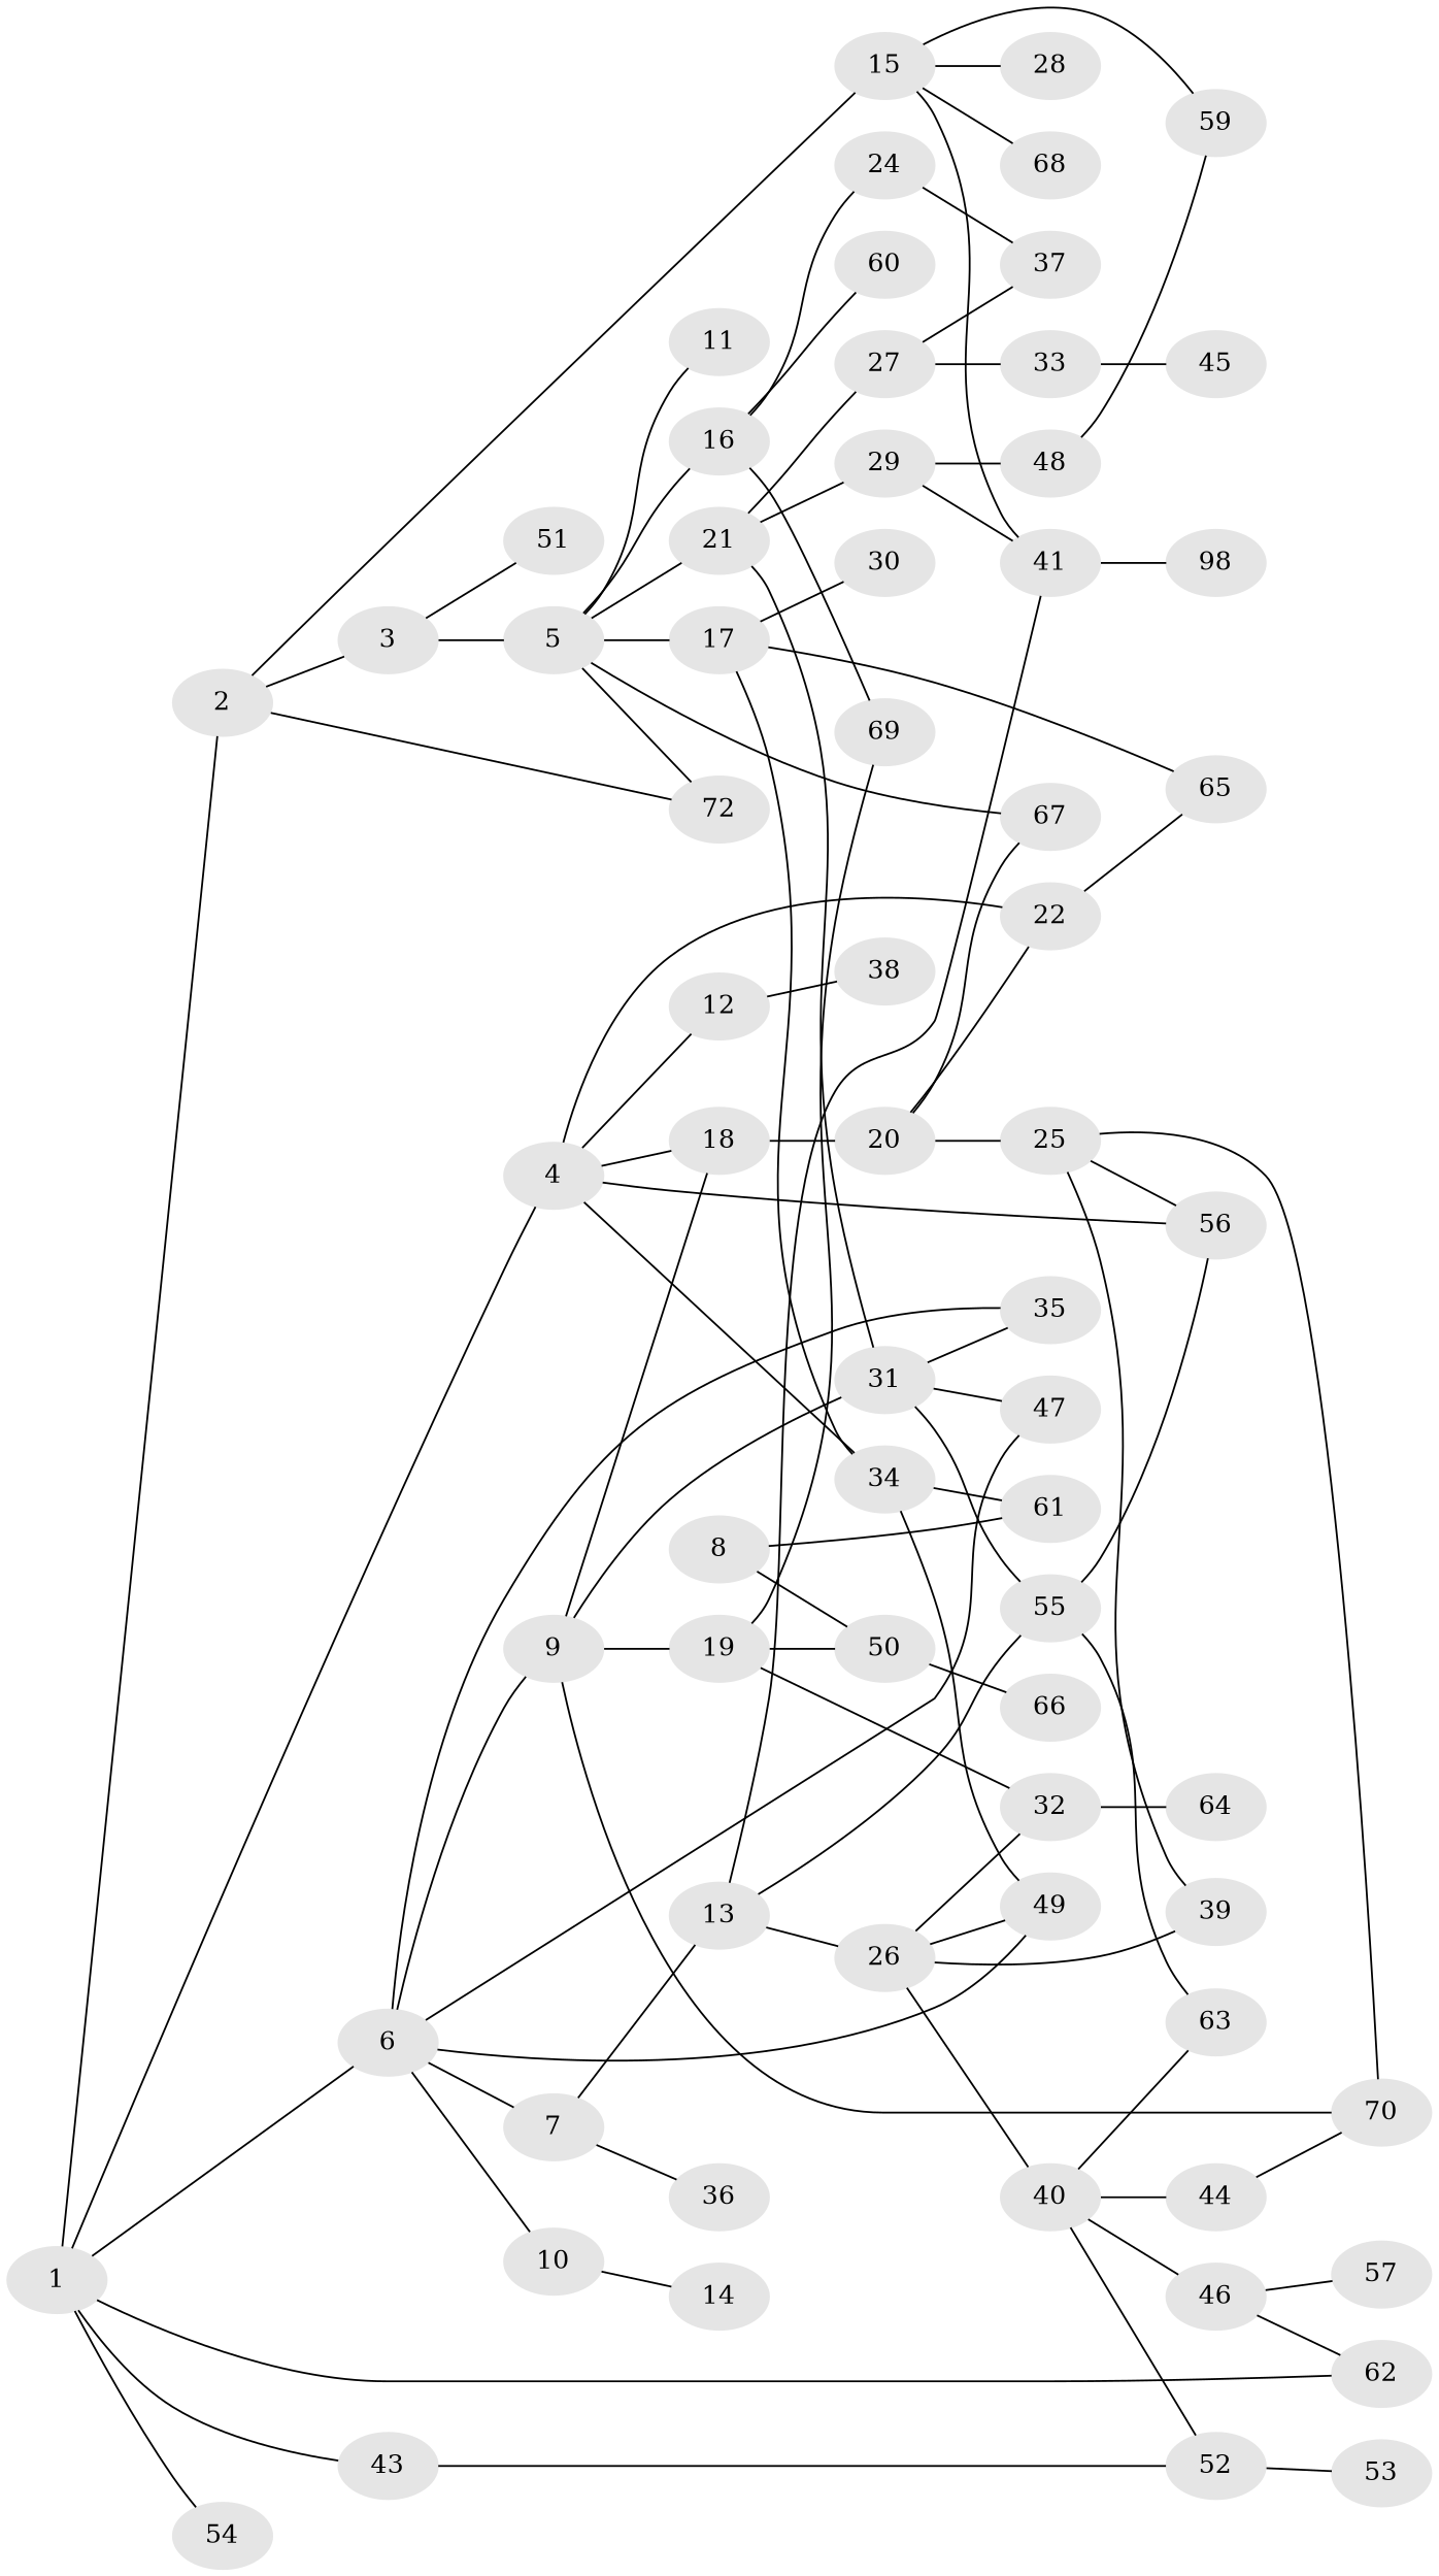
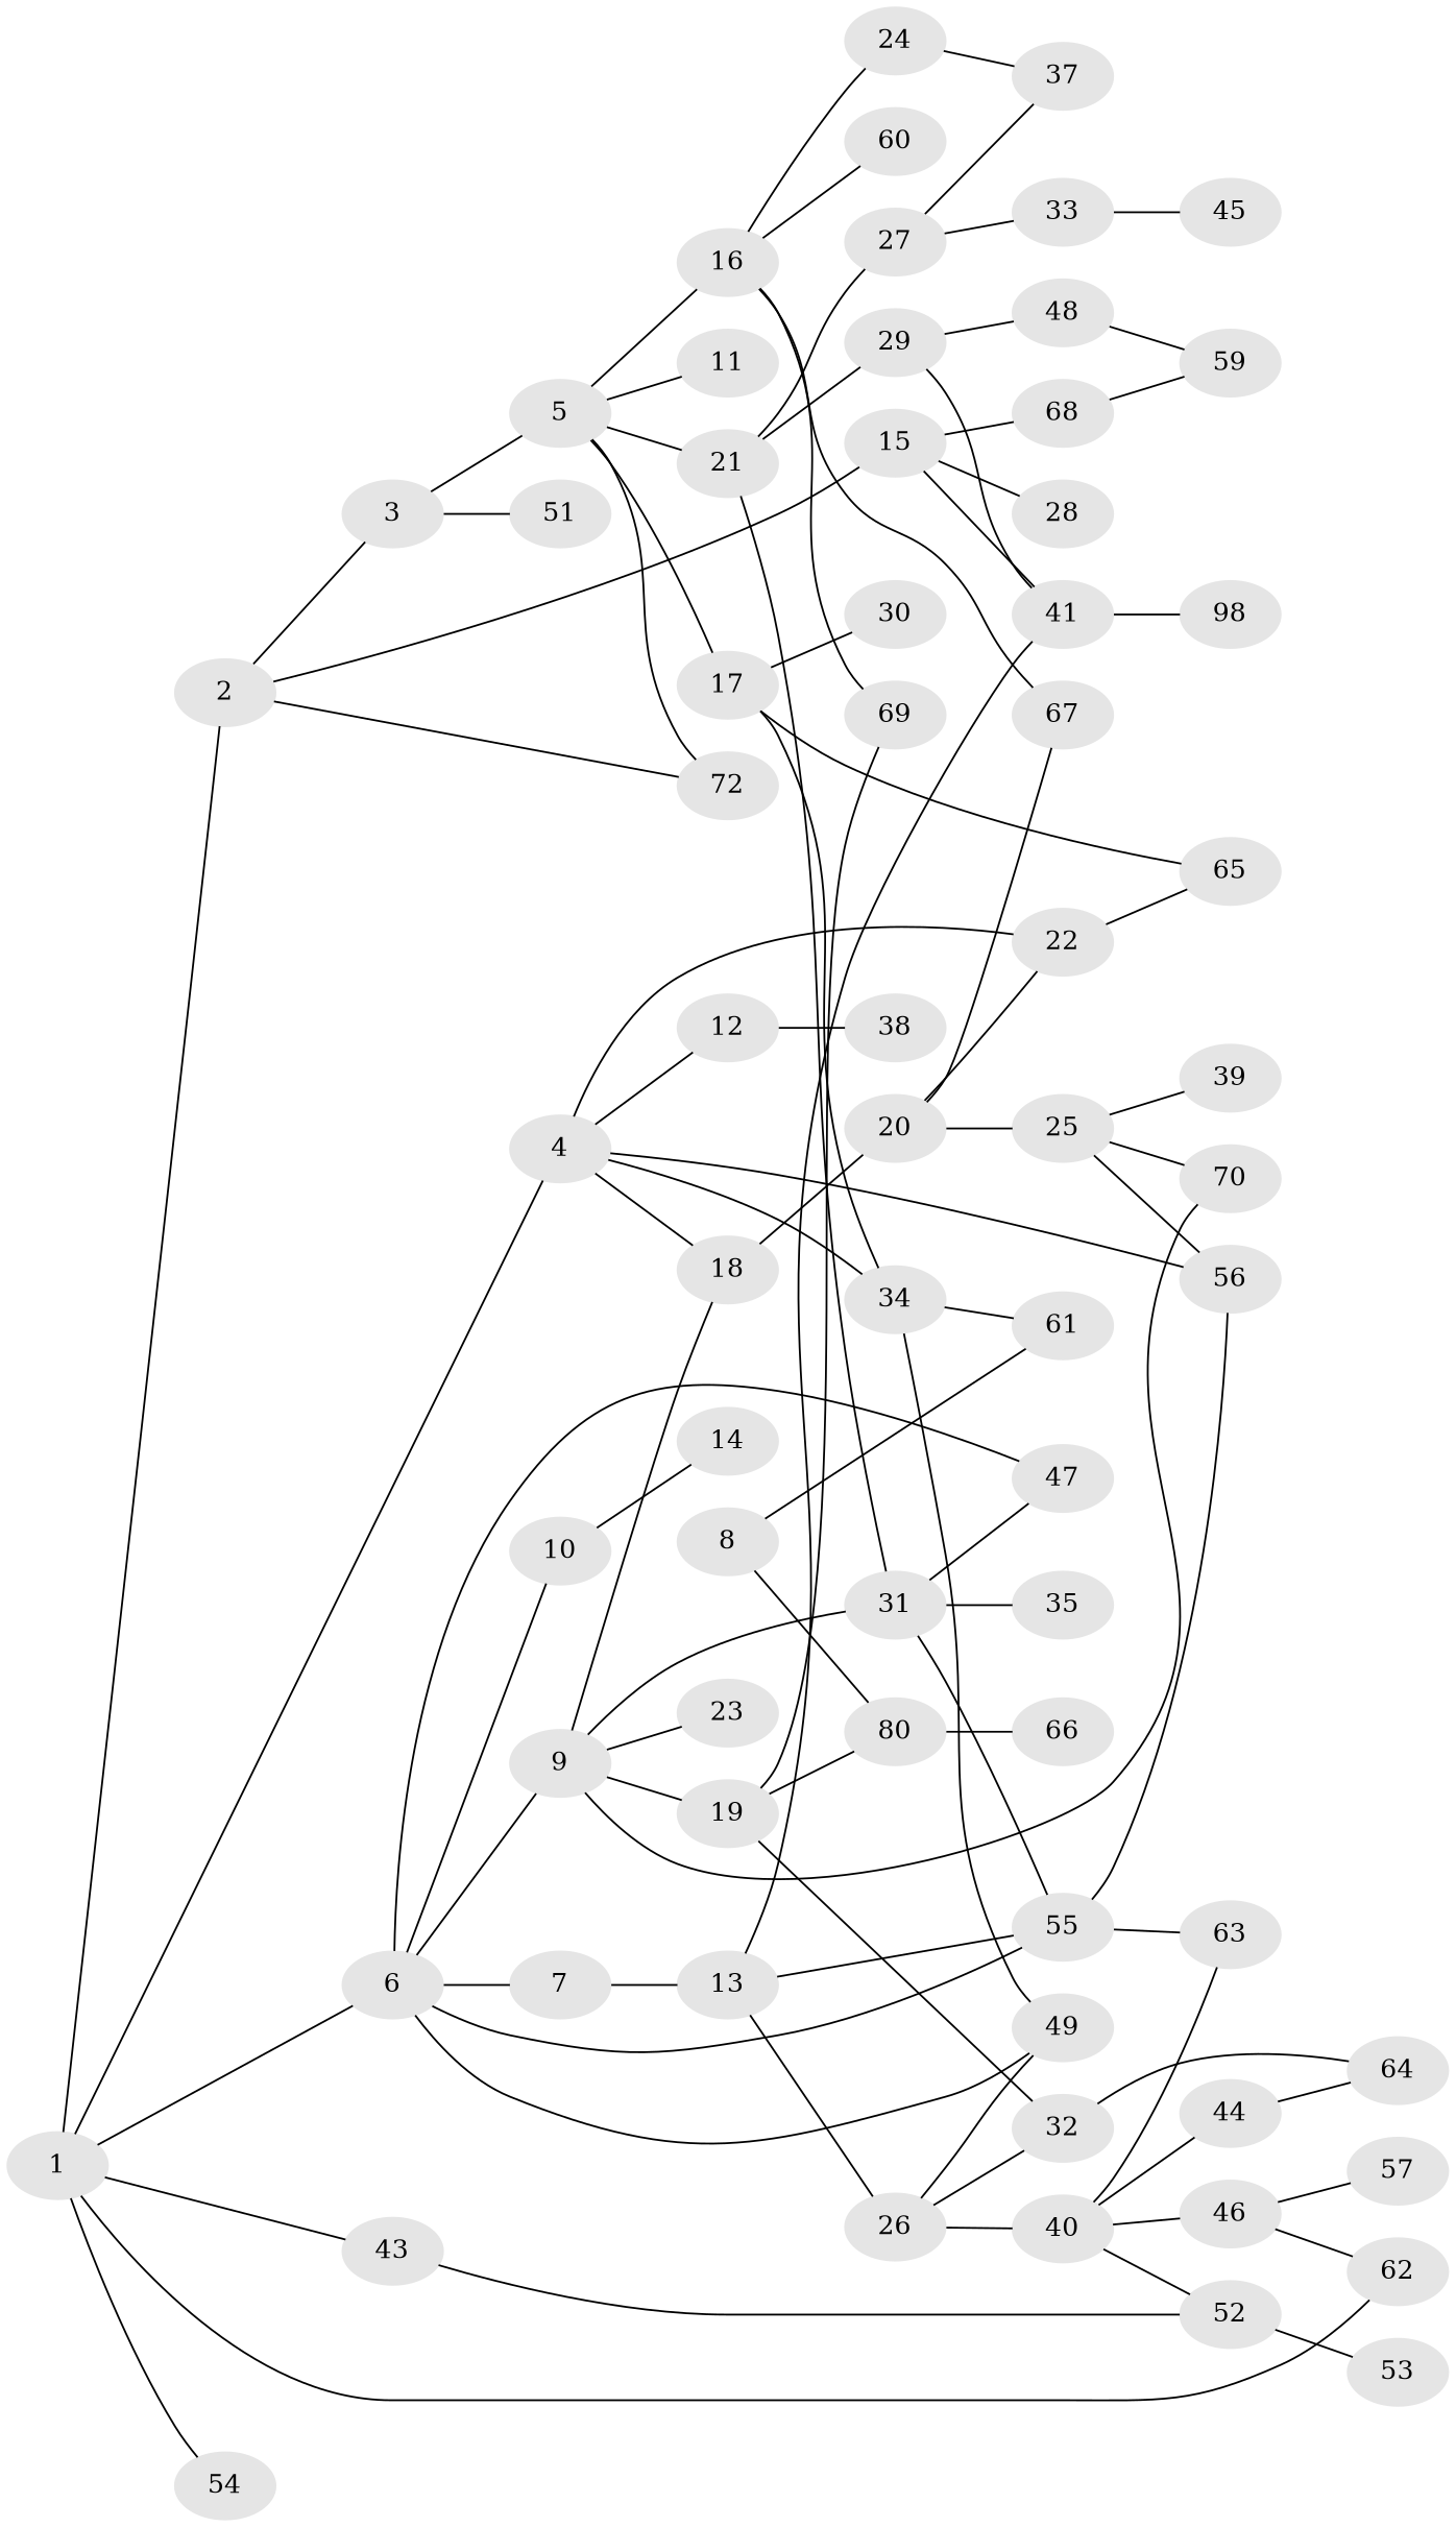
  graph {
    rankdir=LR
    node [color=gray90 style=filled]
    1
    2
    4
    6
    43
    54
    62
    3
    15
    n10 [label=72]
    12
    18
    22
    56
    34
    7
    9
    10
    35
    47
    49
    52
    5
    51
    41
    28
    59
    68
    11
    16
    17
    21
    8
-   50
+   50 [label=80]
    61
    38
    20
    65
    24
    60
    67
    69
    30
    31
    27
    29
    13
-   36
    19
+   23
    70
    14
    26
    55
    66
    32
    39
    40
    n59 [label=98]
    63
    37
    25
    64
    33
    48
    45
    44
    46
    57
    53
    1 -- 2
    1 -- 4
    1 -- 6
    1 -- 43
    1 -- 54
    1 -- 62
    2 -- 3
    2 -- 15
    2 -- n10
    4 -- 12
    4 -- 18
    4 -- 22
    4 -- 56
    4 -- 34
    6 -- 7
    6 -- 9
    6 -- 10
-   6 -- 35
+   6 -- 55
    6 -- 47
    6 -- 49
    43 -- 52
    3 -- 5
    3 -- 51
    15 -- 41
    15 -- 28
-   15 -- 59
+   68 -- 59
    15 -- 68
    12 -- 38
    18 -- 20
    22 -- 65
    34 -- 49
    34 -- 61
    7 -- 13
-   7 -- 36
    9 -- 18
    9 -- 31
    9 -- 19
+   9 -- 23
    9 -- 70
    10 -- 14
    52 -- 53
    5 -- n10
    5 -- 11
    5 -- 16
    5 -- 17
    5 -- 21
    41 -- n59
    16 -- 24
    16 -- 60
-   5 -- 67
+   16 -- 67
    16 -- 69
    17 -- 34
    17 -- 65
    17 -- 30
    21 -- 31
    21 -- 27
    21 -- 29
    8 -- 50
    8 -- 61
    50 -- 66
    20 -- 22
    20 -- 67
    20 -- 25
    24 -- 37
    31 -- 35
    31 -- 47
    31 -- 55
    27 -- 37
    27 -- 33
    29 -- 41
    29 -- 48
    13 -- 41
    13 -- 26
    13 -- 55
    19 -- 50
    19 -- 69
    19 -- 32
    26 -- 49
    26 -- 32
-   26 -- 39
    26 -- 40
    55 -- 56
    55 -- 63
    32 -- 64
    40 -- 52
    40 -- 63
    40 -- 44
    40 -- 46
    25 -- 56
    25 -- 70
    25 -- 39
    33 -- 45
    48 -- 59
-   44 -- 70
+   44 -- 64
    46 -- 62
    46 -- 57
  }
